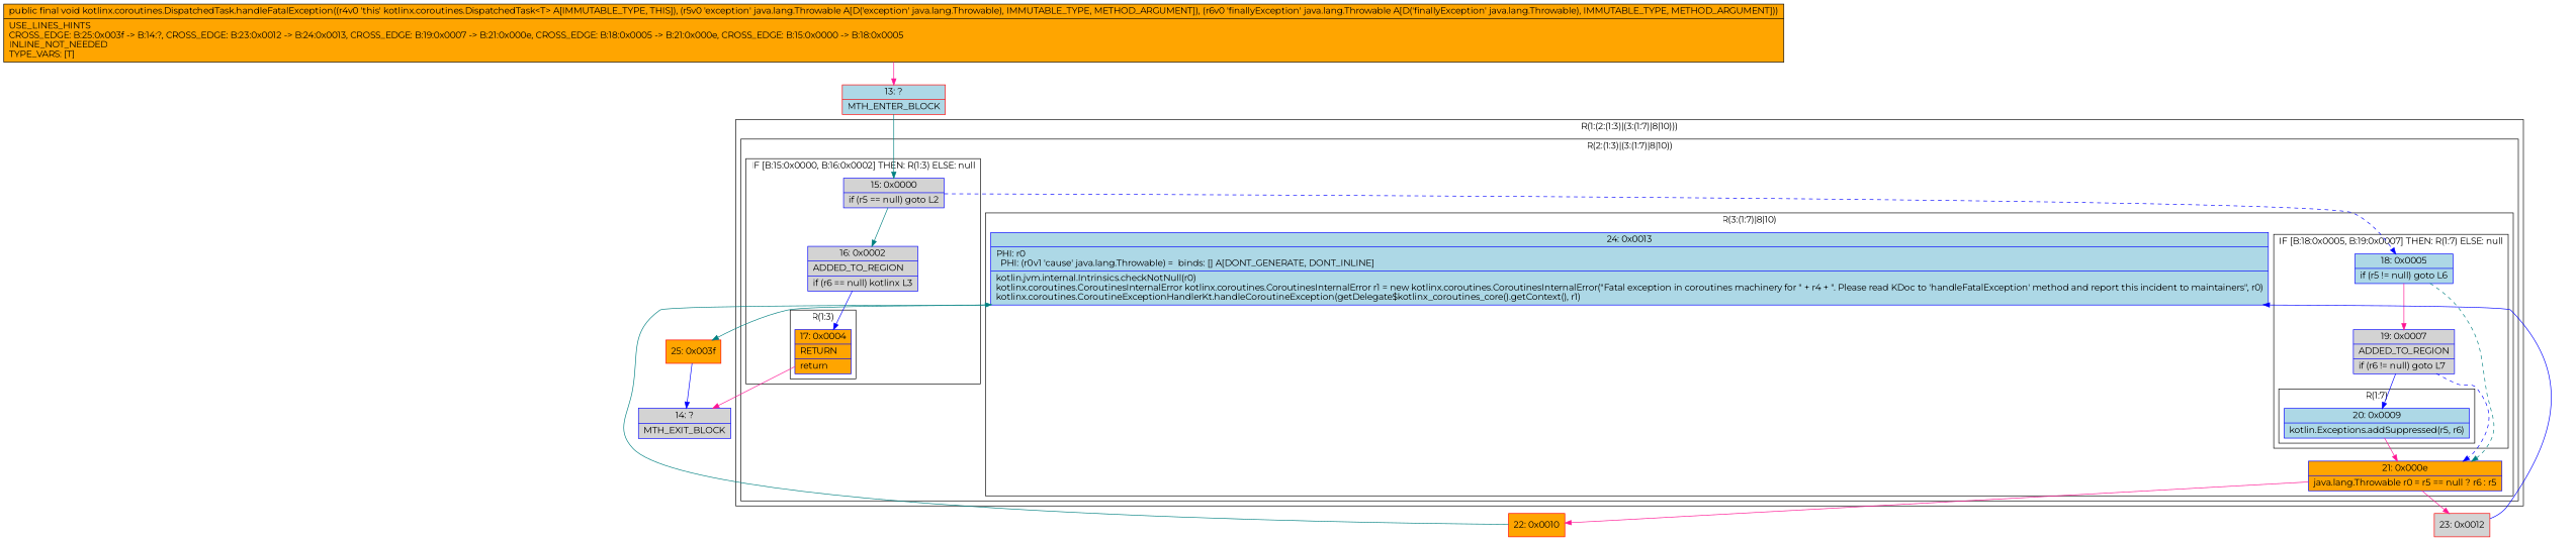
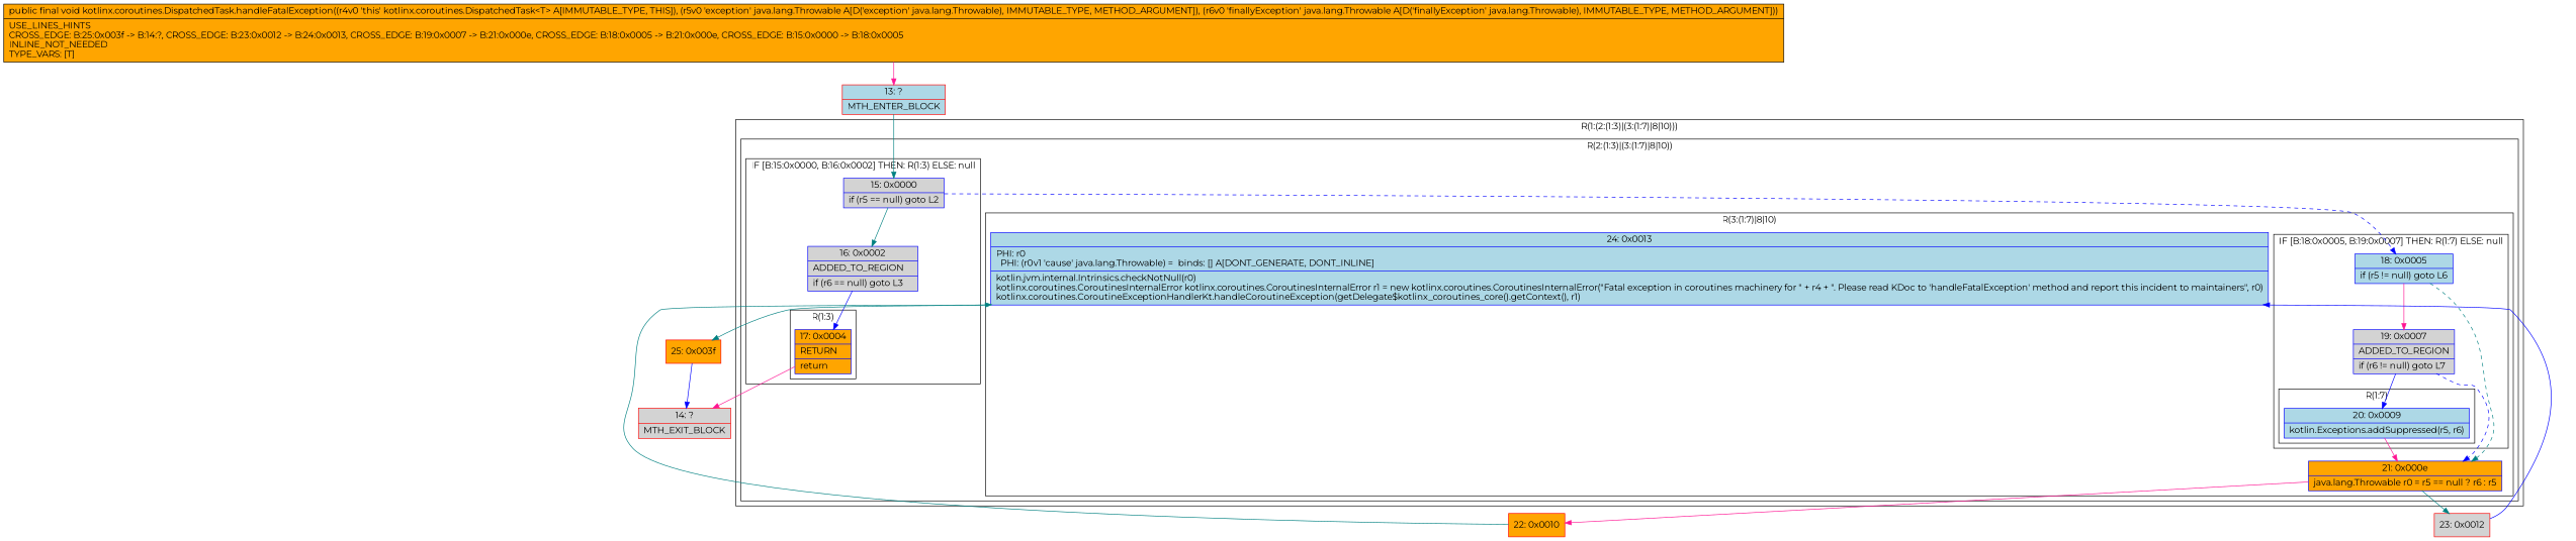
  digraph {
    fontname=Montserrat
    node [color=blue fillcolor=orange fontname=Montserrat shape=record style=filled]
    edge [color=teal fontname=Montserrat]
    n1 [label="{17\:\ 0x0004|RETURN\l|return\l}"]
    n2 [fillcolor=lightgrey label="{15\:\ 0x0000|if (r5 == null) goto L2\l}"]
-   n3 [fillcolor=lightgrey label="{16\:\ 0x0002|ADDED_TO_REGION\l|if (r6 == null) kotlinx L3\l}"]
+   n3 [fillcolor=lightgrey label="{16\:\ 0x0002|ADDED_TO_REGION\l|if (r6 == null) goto L3\l}"]
    n4 [fillcolor=lightblue label="{20\:\ 0x0009|kotlin.Exceptions.addSuppressed(r5, r6)\l}"]
    n5 [fillcolor=lightblue label="{18\:\ 0x0005|if (r5 != null) goto L6\l}"]
    n6 [fillcolor=lightgrey label="{19\:\ 0x0007|ADDED_TO_REGION\l|if (r6 != null) goto L7\l}"]
    n7 [label="{21\:\ 0x000e|java.lang.Throwable r0 = r5 == null ? r6 : r5\l}"]
    n8 [fillcolor=lightblue label="{24\:\ 0x0013|PHI: r0 \l  PHI: (r0v1 'cause' java.lang.Throwable) =  binds: [] A[DONT_GENERATE, DONT_INLINE]\l|kotlin.jvm.internal.Intrinsics.checkNotNull(r0)\lkotlinx.coroutines.CoroutinesInternalError kotlinx.coroutines.CoroutinesInternalError r1 = new kotlinx.coroutines.CoroutinesInternalError(\"Fatal exception in coroutines machinery for \" + r4 + \". Please read KDoc to 'handleFatalException' method and report this incident to maintainers\", r0)\lkotlinx.coroutines.CoroutineExceptionHandlerKt.handleCoroutineException(getDelegate$kotlinx_coroutines_core().getContext(), r1)\l}"]
-   n9 [fillcolor=lightgrey label="{14\:\ ?|MTH_EXIT_BLOCK\l}"]
+   n9 [color=red fillcolor=lightgrey label="{14\:\ ?|MTH_EXIT_BLOCK\l}"]
    n10 [color=red label="{22\:\ 0x0010}"]
    n11 [color=red fillcolor=lightgrey label="{23\:\ 0x0012}"]
    n12 [color=red label="{25\:\ 0x003f}"]
    n13 [color=red fillcolor=lightblue label="{13\:\ ?|MTH_ENTER_BLOCK\l}"]
    n14 [label="{public final void kotlinx.coroutines.DispatchedTask.handleFatalException((r4v0 'this' kotlinx.coroutines.DispatchedTask\<T\> A[IMMUTABLE_TYPE, THIS]), (r5v0 'exception' java.lang.Throwable A[D('exception' java.lang.Throwable), IMMUTABLE_TYPE, METHOD_ARGUMENT]), (r6v0 'finallyException' java.lang.Throwable A[D('finallyException' java.lang.Throwable), IMMUTABLE_TYPE, METHOD_ARGUMENT]))  | USE_LINES_HINTS\lCROSS_EDGE: B:25:0x003f \-\> B:14:?, CROSS_EDGE: B:23:0x0012 \-\> B:24:0x0013, CROSS_EDGE: B:19:0x0007 \-\> B:21:0x000e, CROSS_EDGE: B:18:0x0005 \-\> B:21:0x000e, CROSS_EDGE: B:15:0x0000 \-\> B:18:0x0005\lINLINE_NOT_NEEDED\lTYPE_VARS: [T]\l}" color=""]
    subgraph cluster_1 {
      label="R(1:(2:(1:3)|(3:(1:7)|8|10)))"
      subgraph cluster_2 {
        label="R(2:(1:3)|(3:(1:7)|8|10))"
        subgraph cluster_3 {
          label="IF [B:15:0x0000, B:16:0x0002] THEN: R(1:3) ELSE: null"
          n2
          n3
          subgraph cluster_4 {
            label="R(1:3)"
            n1
          }
        }
        subgraph cluster_5 {
          label="R(3:(1:7)|8|10)"
          n7
          n8
          subgraph cluster_6 {
            label="IF [B:18:0x0005, B:19:0x0007] THEN: R(1:7) ELSE: null"
            n5
            n6
            subgraph cluster_7 {
              label="R(1:7)"
              n4
            }
          }
        }
      }
    }
    n1 -> n9 [color=deeppink]
    n2 -> n3
    n2 -> n5 [color=blue style=dashed]
    n3 -> n1 [color=blue]
    n4 -> n7 [color=deeppink]
    n5 -> n6 [color=deeppink]
    n5 -> n7 [style=dashed]
    n6 -> n4 [color=blue]
    n6 -> n7 [color=blue style=dashed]
    n7 -> n10 [color=deeppink]
-   n7 -> n11 [color=deeppink]
+   n7 -> n11
    n8 -> n12
    n10 -> n8
    n11 -> n8 [color=blue]
    n12 -> n9 [color=blue]
    n13 -> n2
    n14 -> n13 [color=deeppink]
  }
